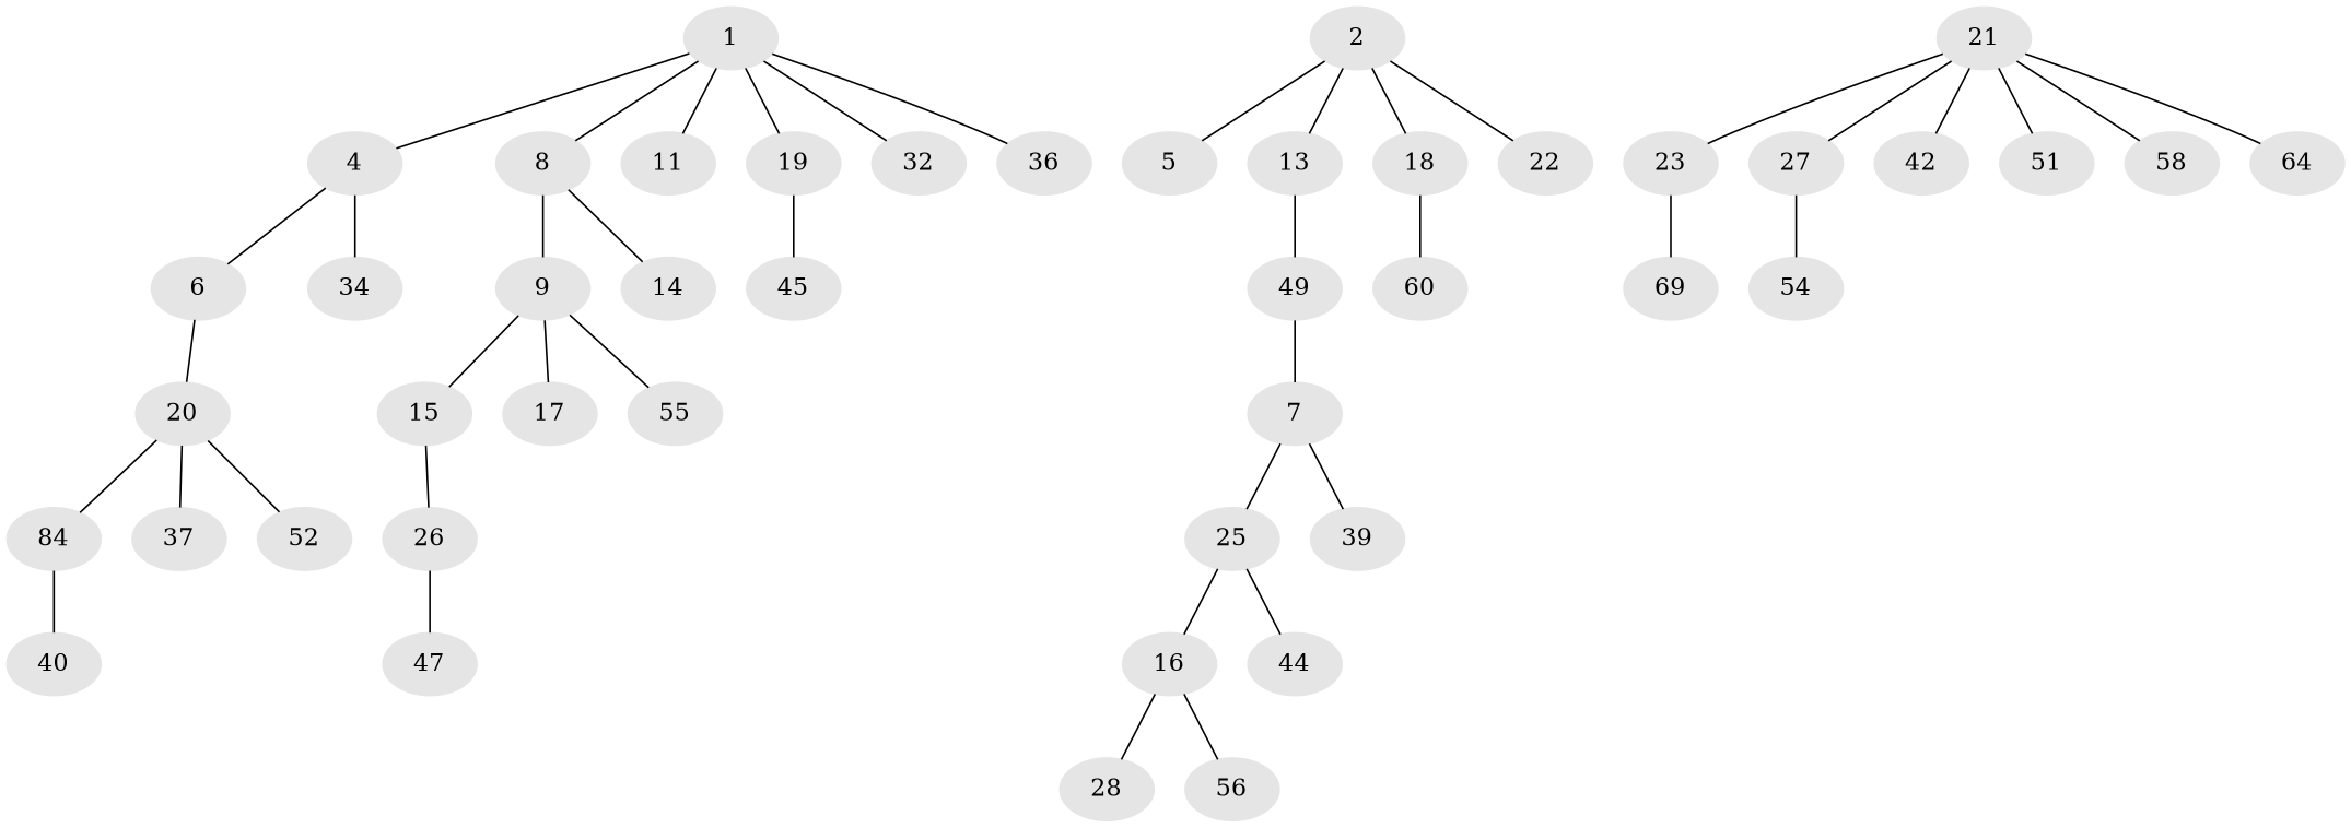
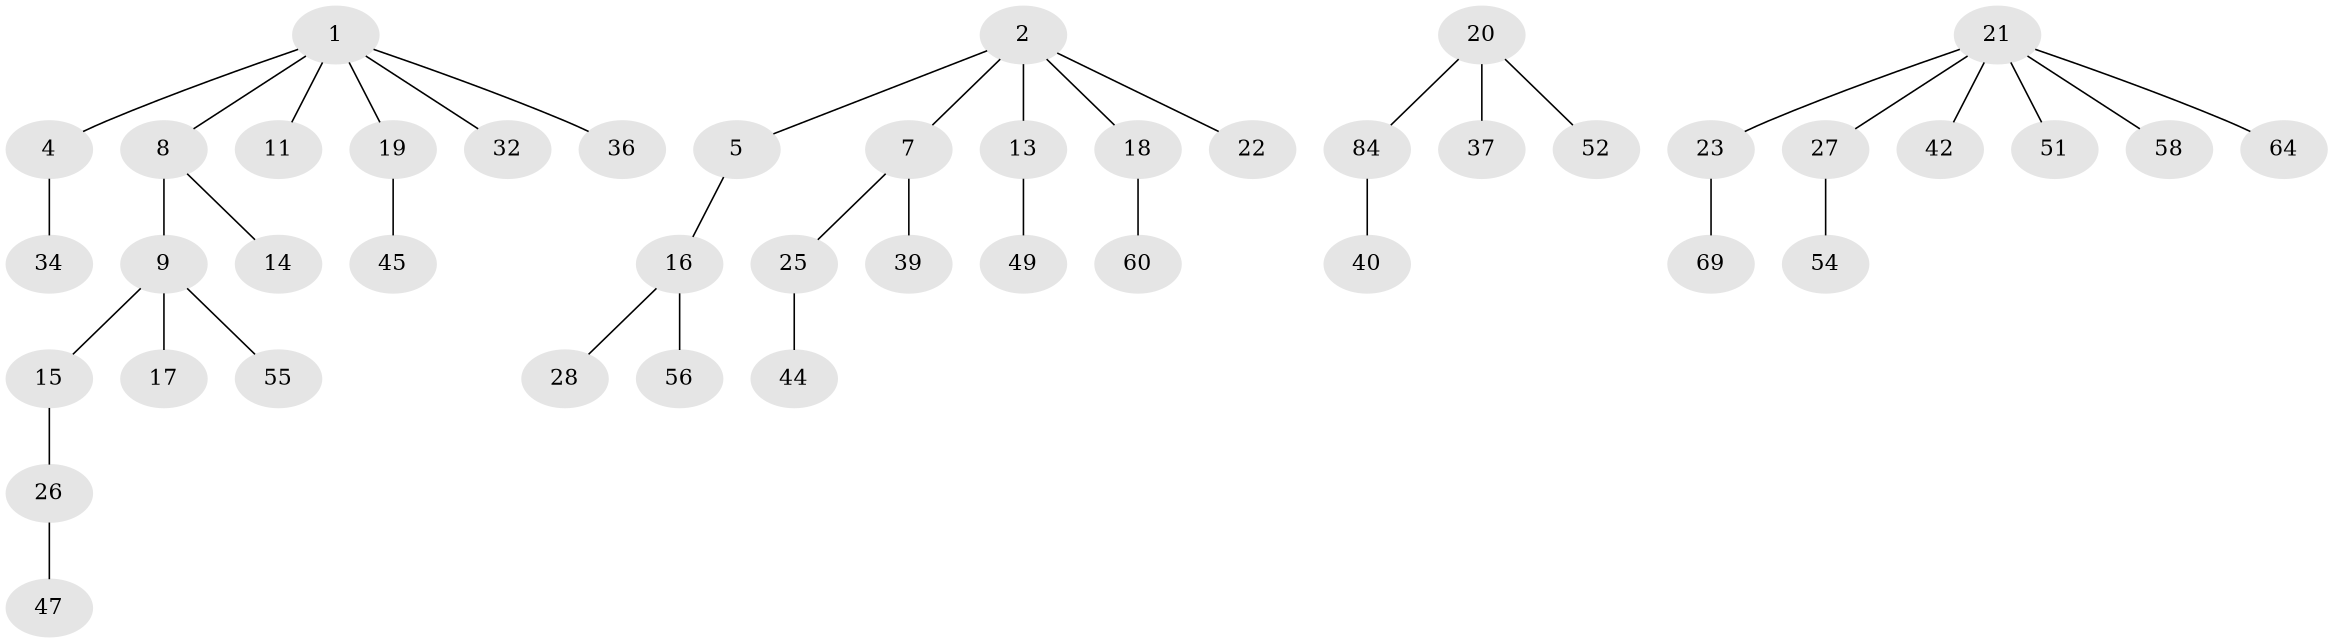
  graph {
    node [color=gray90 style=filled]
    1 [super="+35"]
    4
    8
    11
    19 [super="+30"]
    32
    36
    2 [super="+3"]
    5
    7 [super="+50"]
    13
    18
    22
-   6
    34 [super="+66"]
    9 [super="+10"]
    14 [super="+31"]
    45
    16 [super="+33"]
    25
    39 [super="+65"]
    49
    60
    20 [super="+46"]
    28 [super="+62"]
    56 [super="+61"]
    n27 [label=84 super="+41"]
    37 [super="+63"]
    52
    21 [super="+38"]
    23 [super="+29"]
    27
    42 [super="+48"]
    51
    58
    64
    44 [super="+53"]
    n38 [label=15 super="+15"]
    17
    55
    26 [super="+43"]
    47 [super="+59"]
    40
    n44 [label=69]
    54
    1 -- 4
    1 -- 8
    1 -- 11
    1 -- 19
    1 -- 32
    1 -- 36
-   4 -- 6
    4 -- 34
    8 -- 9
    8 -- 14
    19 -- 45
    2 -- 5
-   49 -- 7
+   2 -- 7
    2 -- 13
    2 -- 18
    2 -- 22
-   25 -- 16
+   5 -- 16
    7 -- 25
    7 -- 39
    13 -- 49
    18 -- 60
-   6 -- 20
    9 -- n38
    9 -- 17
    9 -- 55
    16 -- 28
    16 -- 56
    25 -- 44
    20 -- n27
    20 -- 37
    20 -- 52
    n27 -- 40
    21 -- 23
    21 -- 27
    21 -- 42
    21 -- 51
    21 -- 58
    21 -- 64
    23 -- n44
    27 -- 54
    n38 -- 26
    26 -- 47
  }
